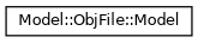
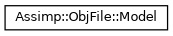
  digraph {
    rankdir=LR
-   n1 [color=black fillcolor=white fontname=Helvetica fontsize=10 height=0.2 label="Model::ObjFile::Model" shape=record style=filled width=0.4]
+   n1 [color=black fillcolor=white fontname=Helvetica fontsize=10 height=0.2 label="Assimp::ObjFile::Model" shape=record style=filled width=0.4]
  }
